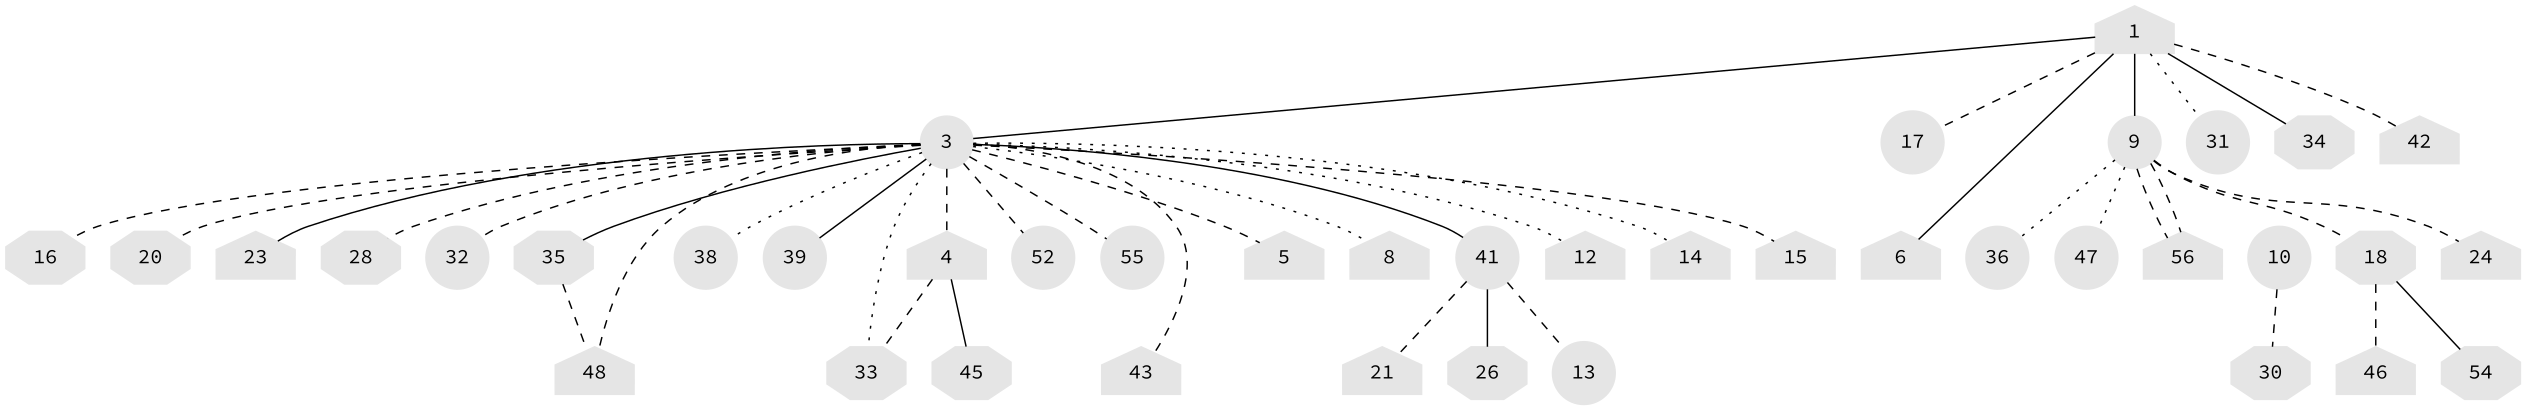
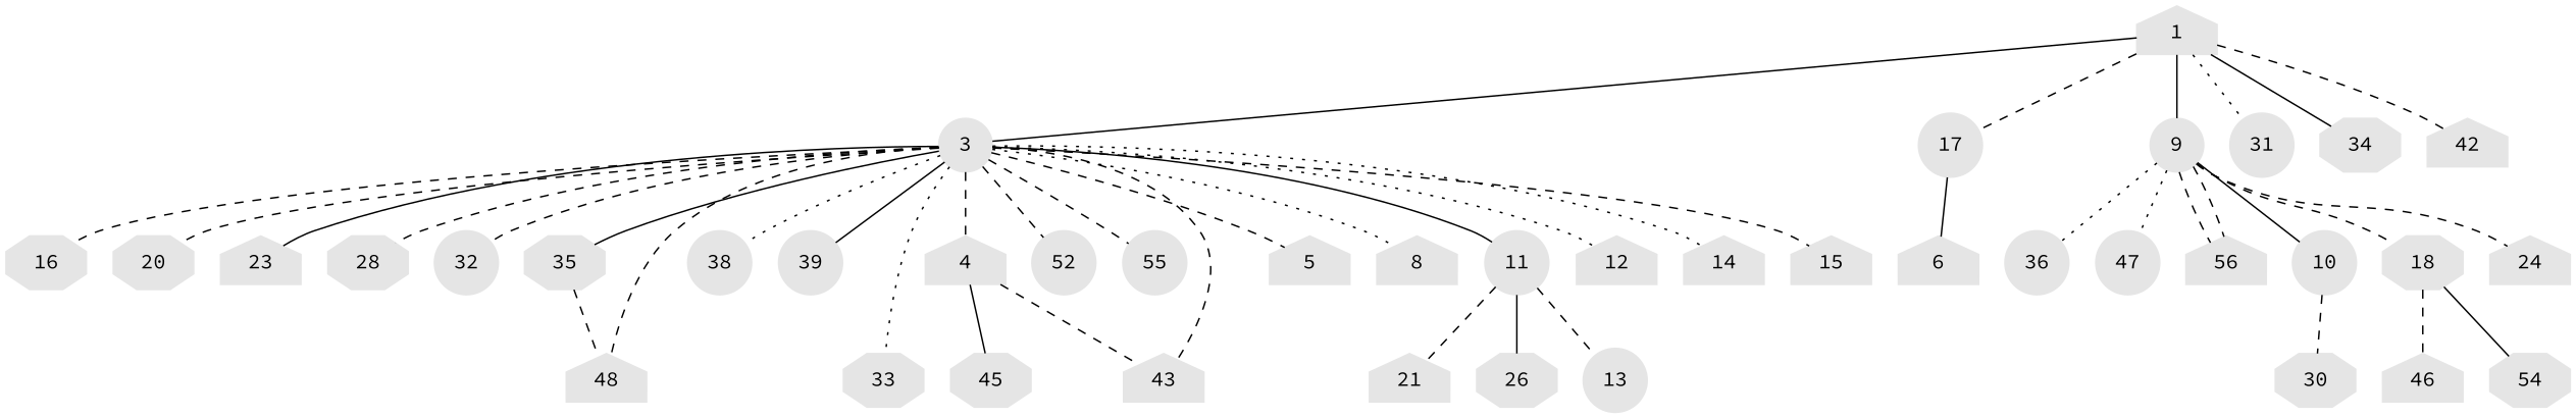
  graph {
    fontname="Source Code Pro"
    node [color=gray90 fontname="Source Code Pro" shape=house style=filled]
    edge [fontname="Source Code Pro" style=dashed]
    1 [super="+2"]
    3 [shape=circle super="+7"]
    6 [super="+49"]
    9 [shape=circle super="+22"]
    17 [shape=circle]
    31 [shape=circle]
    34 [shape=octagon]
    42
    4 [super="+25"]
    5
    8 [super="+37"]
-   11 [shape=circle super="+19" label=41]
+   11 [shape=circle super="+19"]
    12
    14
    15 [super="+44"]
    16 [shape=octagon]
    20 [shape=octagon]
    23
    28 [shape=octagon]
    32 [shape=circle]
    33 [shape=octagon super="+53"]
    35 [shape=octagon super="+40"]
    38 [shape=circle]
    39 [shape=circle super="+50"]
    43
    48
    52 [shape=circle]
    55 [shape=circle]
    10 [shape=circle super="+27"]
    18 [shape=octagon super="+41"]
    24
    36 [shape=circle]
    47 [shape=circle]
    56
    45 [shape=octagon]
    13 [shape=circle super="+51"]
    21
    26 [shape=octagon]
    30 [shape=octagon]
    46
    54 [shape=octagon]
    1 -- 3 [style=solid]
-   1 -- 6 [style=solid]
+   17 -- 6 [style=solid]
    1 -- 9 [style=solid]
    1 -- 17
    1 -- 31 [style=dotted]
    1 -- 34 [style=solid]
    1 -- 42
    3 -- 4
    3 -- 5
    3 -- 8 [style=dotted]
    3 -- 11 [style=solid]
    3 -- 12 [style=dotted]
    3 -- 14 [style=dotted]
    3 -- 15
    3 -- 16
    3 -- 20
    3 -- 23 [style=solid]
    3 -- 28
    3 -- 32
    3 -- 33 [style=dotted]
    3 -- 35 [style=solid]
    3 -- 38 [style=dotted]
    3 -- 39 [style=solid]
    3 -- 43
    3 -- 48
    3 -- 52
    3 -- 55
+   9 -- 10 [style=solid]
    9 -- 18
    9 -- 24
    9 -- 36 [style=dotted]
    9 -- 47 [style=dotted]
    9 -- 56
    9 -- 56
-   4 -- 33
+   4 -- 43
    4 -- 45 [style=solid]
    11 -- 13
    11 -- 21
    11 -- 26 [style=solid]
    35 -- 48
    10 -- 30
    18 -- 46
    18 -- 54 [style=solid]
  }
